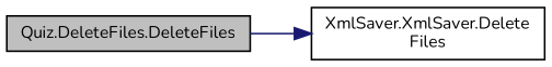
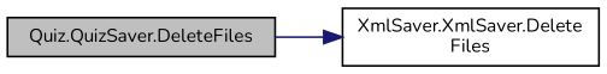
  digraph {
    rankdir=LR
    fontname=Nunito
    node [color=black fontname=Nunito fontsize=10 shape=record style=filled]
-   n1 [fillcolor=grey75 fontcolor=black height=0.2 label="Quiz.DeleteFiles.DeleteFiles" width=0.4]
+   n1 [fillcolor=grey75 fontcolor=black height=0.2 label="Quiz.QuizSaver.DeleteFiles" width=0.4]
    n2 [fillcolor=white height=0.2 label="XmlSaver.XmlSaver.Delete\lFiles" width=0.4]
    n1 -> n2 [color=midnightblue fontname=Nunito fontsize=10 labelfontname=Helvetica labelfontsize=10 style=solid]
  }
